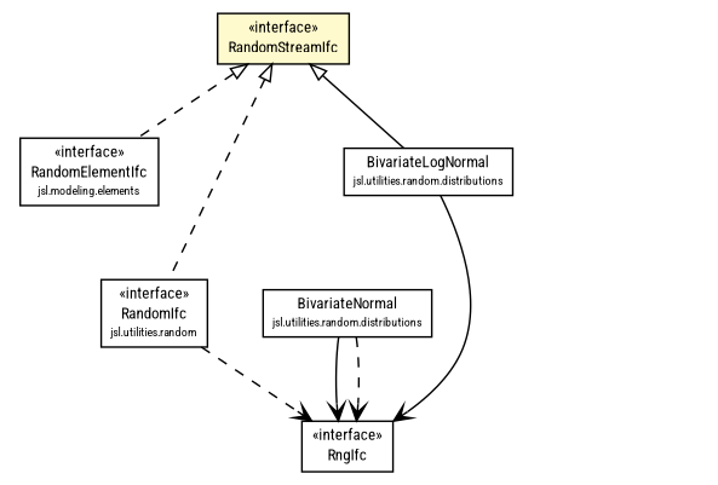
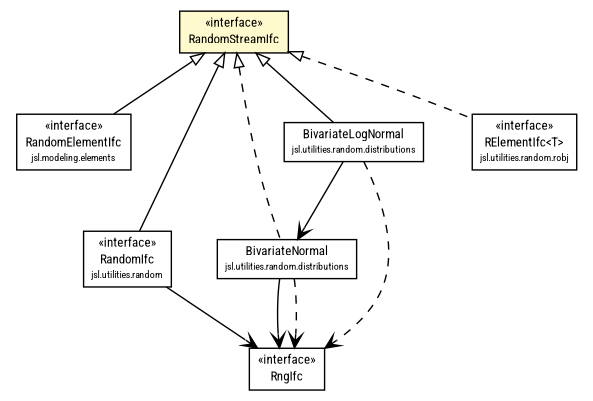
  digraph {
    fontname="Roboto Condensed"
    nodesep=0.25
    ranksep=0.5
    node [fontcolor=black fontname="Roboto Condensed" fontsize=9.0 shape=plaintext]
    edge [fontname="Roboto Condensed" fontsize=10.0 headport=p labelfontname=Helvetica labelfontsize=10 style=dashed tailport=p]
    n1 [label=<<table title="jsl.modeling.elements.RandomElementIfc" border="0" cellborder="1" cellspacing="0" cellpadding="2" port="p" href="../../../modeling/elements/RandomElementIfc.html"> 		<tr><td><table border="0" cellspacing="0" cellpadding="1"> <tr><td align="center" balign="center"> &#171;interface&#187; </td></tr> <tr><td align="center" balign="center"> RandomElementIfc </td></tr> <tr><td align="center" balign="center"><font point-size="7.0"> jsl.modeling.elements </font></td></tr> 		</table></td></tr> 		</table>>]
    n2 [label=<<table title="jsl.utilities.random.RandomIfc" border="0" cellborder="1" cellspacing="0" cellpadding="2" port="p" href="../RandomIfc.html"> 		<tr><td><table border="0" cellspacing="0" cellpadding="1"> <tr><td align="center" balign="center"> &#171;interface&#187; </td></tr> <tr><td align="center" balign="center"> RandomIfc </td></tr> <tr><td align="center" balign="center"><font point-size="7.0"> jsl.utilities.random </font></td></tr> 		</table></td></tr> 		</table>>]
    n3 [label=<<table title="jsl.utilities.random.rng.RngIfc" border="0" cellborder="1" cellspacing="0" cellpadding="2" port="p" href="./RngIfc.html"> 		<tr><td><table border="0" cellspacing="0" cellpadding="1"> <tr><td align="center" balign="center"> &#171;interface&#187; </td></tr> <tr><td align="center" balign="center"> RngIfc </td></tr> 		</table></td></tr> 		</table>>]
    n4 [label=<<table title="jsl.utilities.random.distributions.BivariateNormal" border="0" cellborder="1" cellspacing="0" cellpadding="2" port="p" href="../distributions/BivariateNormal.html"> 		<tr><td><table border="0" cellspacing="0" cellpadding="1"> <tr><td align="center" balign="center"> BivariateNormal </td></tr> <tr><td align="center" balign="center"><font point-size="7.0"> jsl.utilities.random.distributions </font></td></tr> 		</table></td></tr> 		</table>>]
    n5 [label=<<table title="jsl.utilities.random.distributions.BivariateLogNormal" border="0" cellborder="1" cellspacing="0" cellpadding="2" port="p" href="../distributions/BivariateLogNormal.html"> 		<tr><td><table border="0" cellspacing="0" cellpadding="1"> <tr><td align="center" balign="center"> BivariateLogNormal </td></tr> <tr><td align="center" balign="center"><font point-size="7.0"> jsl.utilities.random.distributions </font></td></tr> 		</table></td></tr> 		</table>>]
    n6 [label=<<table title="jsl.utilities.random.rng.RandomStreamIfc" border="0" cellborder="1" cellspacing="0" cellpadding="2" port="p" bgcolor="lemonChiffon" href="./RandomStreamIfc.html"> 		<tr><td><table border="0" cellspacing="0" cellpadding="1"> <tr><td align="center" balign="center"> &#171;interface&#187; </td></tr> <tr><td align="center" balign="center"> RandomStreamIfc </td></tr> 		</table></td></tr> 		</table>>]
-   n2 -> n3 [arrowhead=open color=black fontcolor=black]
+   n7 [label=<<table title="jsl.utilities.random.robj.RElementIfc" border="0" cellborder="1" cellspacing="0" cellpadding="2" port="p" href="../robj/RElementIfc.html"> 		<tr><td><table border="0" cellspacing="0" cellpadding="1"> <tr><td align="center" balign="center"> &#171;interface&#187; </td></tr> <tr><td align="center" balign="center"> RElementIfc&lt;T&gt; </td></tr> <tr><td align="center" balign="center"><font point-size="7.0"> jsl.utilities.random.robj </font></td></tr> 		</table></td></tr> 		</table>>]
+   n2 -> n3 [arrowhead=open color=black fontcolor=black style=solid]
    n4 -> n3 [arrowhead=open color=black fontcolor=black style=""]
    n4 -> n3 [arrowhead=open color=black fontcolor=black]
-   n5 -> n3 [arrowhead=open color=black fontcolor=black style=solid]
-   n6 -> n1 [arrowtail=empty dir=back fontsize=10]
-   n6 -> n2 [arrowtail=empty dir=back fontsize=10]
+   n5 -> n3 [arrowhead=open color=black fontcolor=black]
+   n5 -> n4 [arrowhead=open color=black fontcolor=black style=""]
+   n6 -> n1 [arrowtail=empty dir=back fontsize=10 style=solid]
+   n6 -> n2 [arrowtail=empty dir=back fontsize=10 style=solid]
+   n6 -> n4 [arrowtail=empty dir=back fontsize=10]
    n6 -> n5 [arrowtail=empty dir=back fontsize=10 style=solid]
+   n6 -> n7 [arrowtail=empty dir=back fontsize=10]
  }
